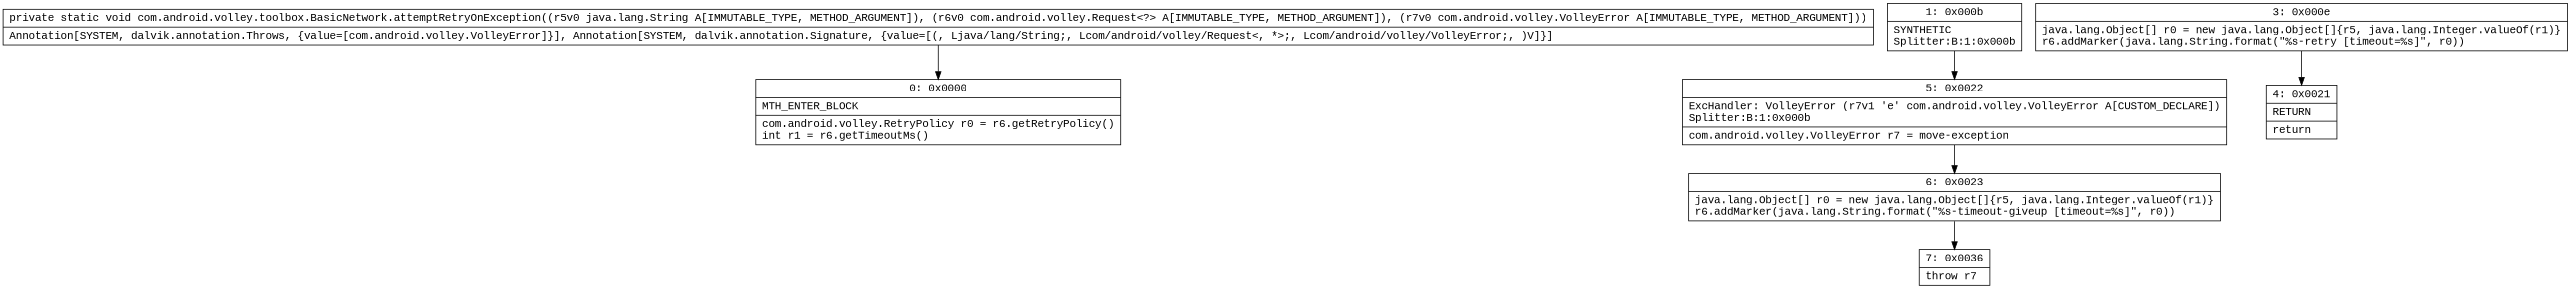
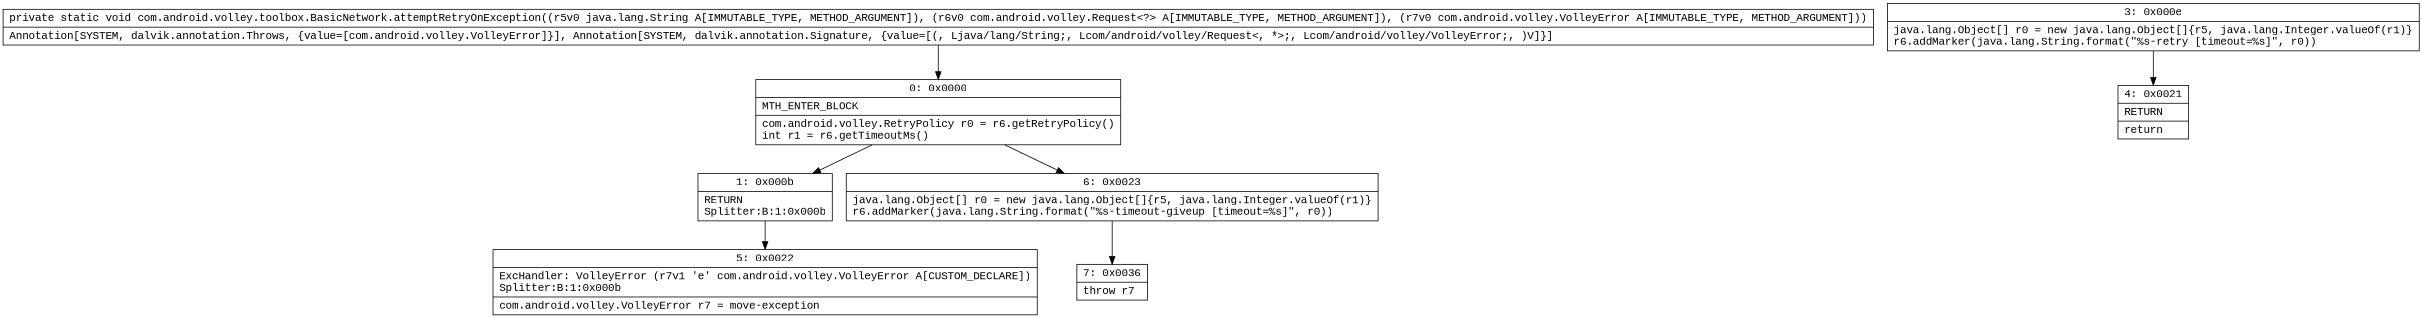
  digraph {
    fontname="Liberation Mono"
    node [fontname="Liberation Mono" shape=record]
    edge [fontname="Liberation Mono"]
    n1 [label="{0\:\ 0x0000|MTH_ENTER_BLOCK\l|com.android.volley.RetryPolicy r0 = r6.getRetryPolicy()\lint r1 = r6.getTimeoutMs()\l}"]
-   n2 [label="{1\:\ 0x000b|SYNTHETIC\lSplitter:B:1:0x000b\l}"]
+   n2 [label="{1\:\ 0x000b|RETURN\lSplitter:B:1:0x000b\l}"]
    n3 [label="{5\:\ 0x0022|ExcHandler: VolleyError (r7v1 'e' com.android.volley.VolleyError A[CUSTOM_DECLARE])\lSplitter:B:1:0x000b\l|com.android.volley.VolleyError r7 = move\-exception\l}"]
    n4 [label="{6\:\ 0x0023|java.lang.Object[] r0 = new java.lang.Object[]\{r5, java.lang.Integer.valueOf(r1)\}\lr6.addMarker(java.lang.String.format(\"%s\-timeout\-giveup [timeout=%s]\", r0))\l}"]
    n5 [label="{3\:\ 0x000e|java.lang.Object[] r0 = new java.lang.Object[]\{r5, java.lang.Integer.valueOf(r1)\}\lr6.addMarker(java.lang.String.format(\"%s\-retry [timeout=%s]\", r0))\l}"]
    n6 [label="{4\:\ 0x0021|RETURN\l|return\l}"]
    n7 [label="{7\:\ 0x0036|throw r7\l}"]
    n8 [label="{private static void com.android.volley.toolbox.BasicNetwork.attemptRetryOnException((r5v0 java.lang.String A[IMMUTABLE_TYPE, METHOD_ARGUMENT]), (r6v0 com.android.volley.Request\<?\> A[IMMUTABLE_TYPE, METHOD_ARGUMENT]), (r7v0 com.android.volley.VolleyError A[IMMUTABLE_TYPE, METHOD_ARGUMENT]))  | Annotation[SYSTEM, dalvik.annotation.Throws, \{value=[com.android.volley.VolleyError]\}], Annotation[SYSTEM, dalvik.annotation.Signature, \{value=[(, Ljava\/lang\/String;, Lcom\/android\/volley\/Request\<, *\>;, Lcom\/android\/volley\/VolleyError;, )V]\}]\l}"]
+   n1 -> n2
    n2 -> n3
-   n3 -> n4
+   n1 -> n4
    n4 -> n7
    n5 -> n6
    n8 -> n1
  }
